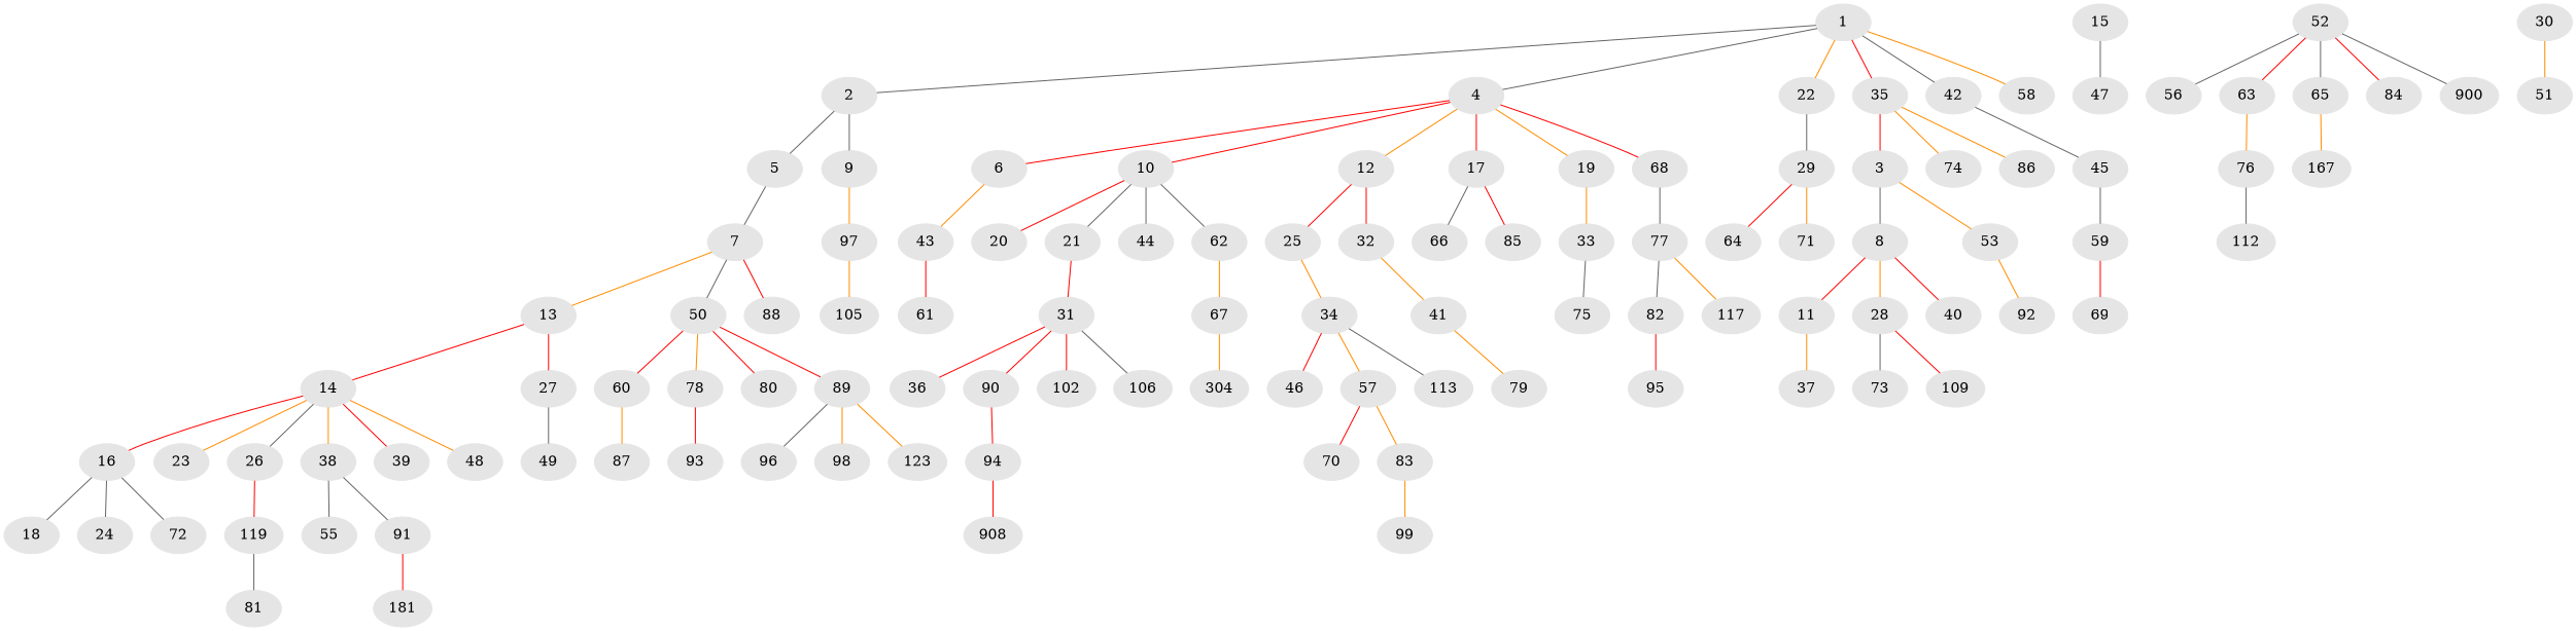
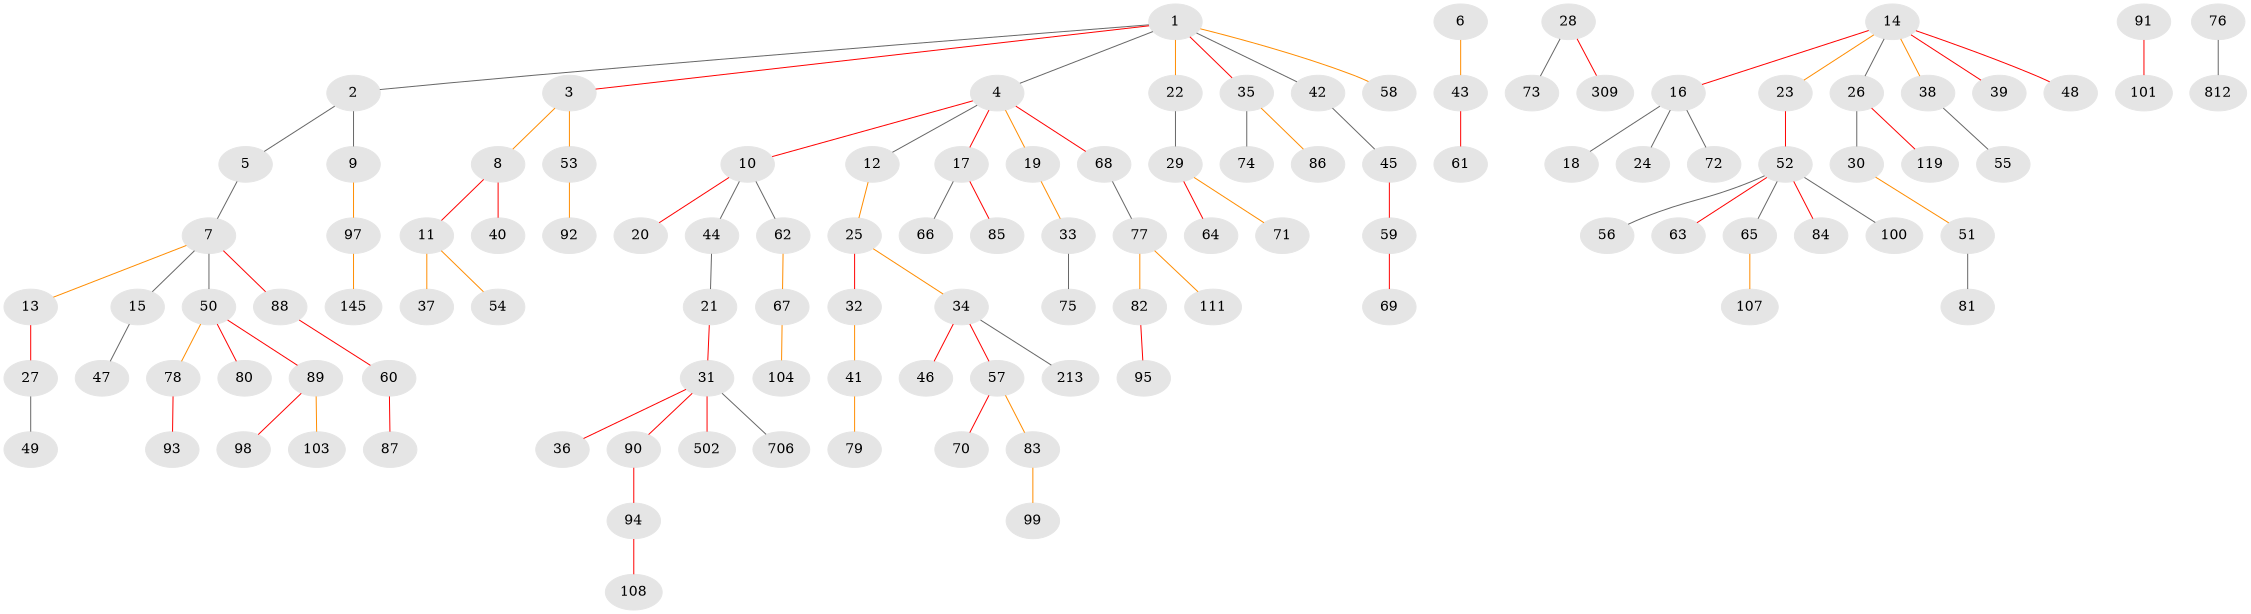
  graph {
    node [color=gray90 style=filled]
    edge [color=red]
    1
    2
    3
    4
    22
    35
    42
    58
    5
    9
    8
    53
    6
    10
    12
    17
    19
    68
    29
    74
    86
    45
    7
    97
    11
    28
    40
    92
    43
    20
    21
    44
    62
    25
    32
    66
    85
    33
    77
    13
    15
    50
    88
    61
    14
    27
    47
    60
    78
    80
    89
    37
+   54
    73
-   109
-   105
+   109 [label=309]
+   105 [label=145]
    31
    67
    34
    41
    16
    23
    26
    38
    39
    48
    49
    18
    24
    72
    52
    30
    n73 [label=119]
    55
    91
    75
    36
    90
-   102
-   106
+   102 [label=502]
+   106 [label=706]
    64
    71
    56
    63
    65
    84
-   100 [label=900]
+   100
    46
    57
-   113
+   113 [label=213]
    51
    81
    94
    79
    70
    83
-   101 [label=181]
+   101
    59
    69
    87
    93
-   96
    98
-   103 [label=123]
+   103
    76
-   107 [label=167]
+   107
    99
-   104 [label=304]
-   112
+   104
+   112 [label=812]
    82
-   111 [label=117]
+   111
    95
-   108 [label=908]
+   108
    1 -- 2 [color=gray40]
-   35 -- 3
+   1 -- 3
    1 -- 4 [color=gray40]
    1 -- 22 [color=darkorange]
    1 -- 35
    1 -- 42 [color=gray40]
    1 -- 58 [color=darkorange]
    2 -- 5 [color=gray40]
    2 -- 9 [color=gray40]
-   3 -- 8 [color=gray40]
+   3 -- 8 [color=darkorange]
    3 -- 53 [color=darkorange]
-   4 -- 6
    4 -- 10
-   4 -- 12 [color=darkorange]
+   4 -- 12 [color=gray40]
    4 -- 17
    4 -- 19 [color=darkorange]
    4 -- 68
    22 -- 29 [color=gray40]
-   35 -- 74 [color=darkorange]
+   35 -- 74 [color=gray40]
    35 -- 86 [color=darkorange]
    42 -- 45 [color=gray40]
    5 -- 7 [color=gray40]
    9 -- 97 [color=darkorange]
    8 -- 11
-   8 -- 28 [color=darkorange]
    8 -- 40
    53 -- 92 [color=darkorange]
    6 -- 43 [color=darkorange]
    10 -- 20
-   10 -- 21 [color=gray40]
+   44 -- 21 [color=gray40]
    10 -- 44 [color=gray40]
    10 -- 62 [color=gray40]
-   12 -- 25
-   12 -- 32
+   12 -- 25 [color=darkorange]
+   25 -- 32
    17 -- 66 [color=gray40]
    17 -- 85
    19 -- 33 [color=darkorange]
    68 -- 77 [color=gray40]
    29 -- 64
    29 -- 71 [color=darkorange]
-   45 -- 59 [color=gray40]
+   45 -- 59
    7 -- 13 [color=darkorange]
+   7 -- 15 [color=gray40]
    7 -- 50 [color=gray40]
    7 -- 88
    97 -- 105 [color=darkorange]
    11 -- 37 [color=darkorange]
+   11 -- 54 [color=darkorange]
    28 -- 73 [color=gray40]
    28 -- 109
    43 -- 61
    21 -- 31
    62 -- 67 [color=darkorange]
    25 -- 34 [color=darkorange]
    32 -- 41 [color=darkorange]
    33 -- 75 [color=gray40]
-   77 -- 82 [color=gray40]
+   77 -- 82 [color=darkorange]
    77 -- 111 [color=darkorange]
-   13 -- 14
    13 -- 27
    15 -- 47 [color=gray40]
-   50 -- 60
+   88 -- 60
    50 -- 78 [color=darkorange]
    50 -- 80
    50 -- 89
    14 -- 16
    14 -- 23 [color=darkorange]
    14 -- 26 [color=gray40]
    14 -- 38 [color=darkorange]
    14 -- 39
-   14 -- 48 [color=darkorange]
+   14 -- 48
    27 -- 49 [color=gray40]
-   60 -- 87 [color=darkorange]
+   60 -- 87
    78 -- 93
-   89 -- 96 [color=gray40]
-   89 -- 98 [color=darkorange]
+   89 -- 98
    89 -- 103 [color=darkorange]
    31 -- 36
    31 -- 90
    31 -- 102
    31 -- 106 [color=gray40]
    67 -- 104 [color=darkorange]
    34 -- 46
-   34 -- 57 [color=darkorange]
+   34 -- 57
    34 -- 113 [color=gray40]
    41 -- 79 [color=darkorange]
    16 -- 18 [color=gray40]
    16 -- 24 [color=gray40]
    16 -- 72 [color=gray40]
+   23 -- 52
+   26 -- 30 [color=gray40]
    26 -- n73
    38 -- 55 [color=gray40]
-   38 -- 91 [color=gray40]
    52 -- 56 [color=gray40]
    52 -- 63
    52 -- 65 [color=gray40]
    52 -- 84
    52 -- 100 [color=gray40]
    30 -- 51 [color=darkorange]
    91 -- 101
    90 -- 94
-   63 -- 76 [color=darkorange]
    65 -- 107 [color=darkorange]
    57 -- 70
    57 -- 83 [color=darkorange]
-   n73 -- 81 [color=gray40]
+   51 -- 81 [color=gray40]
    94 -- 108
    83 -- 99 [color=darkorange]
    59 -- 69
    76 -- 112 [color=gray40]
    82 -- 95
  }
